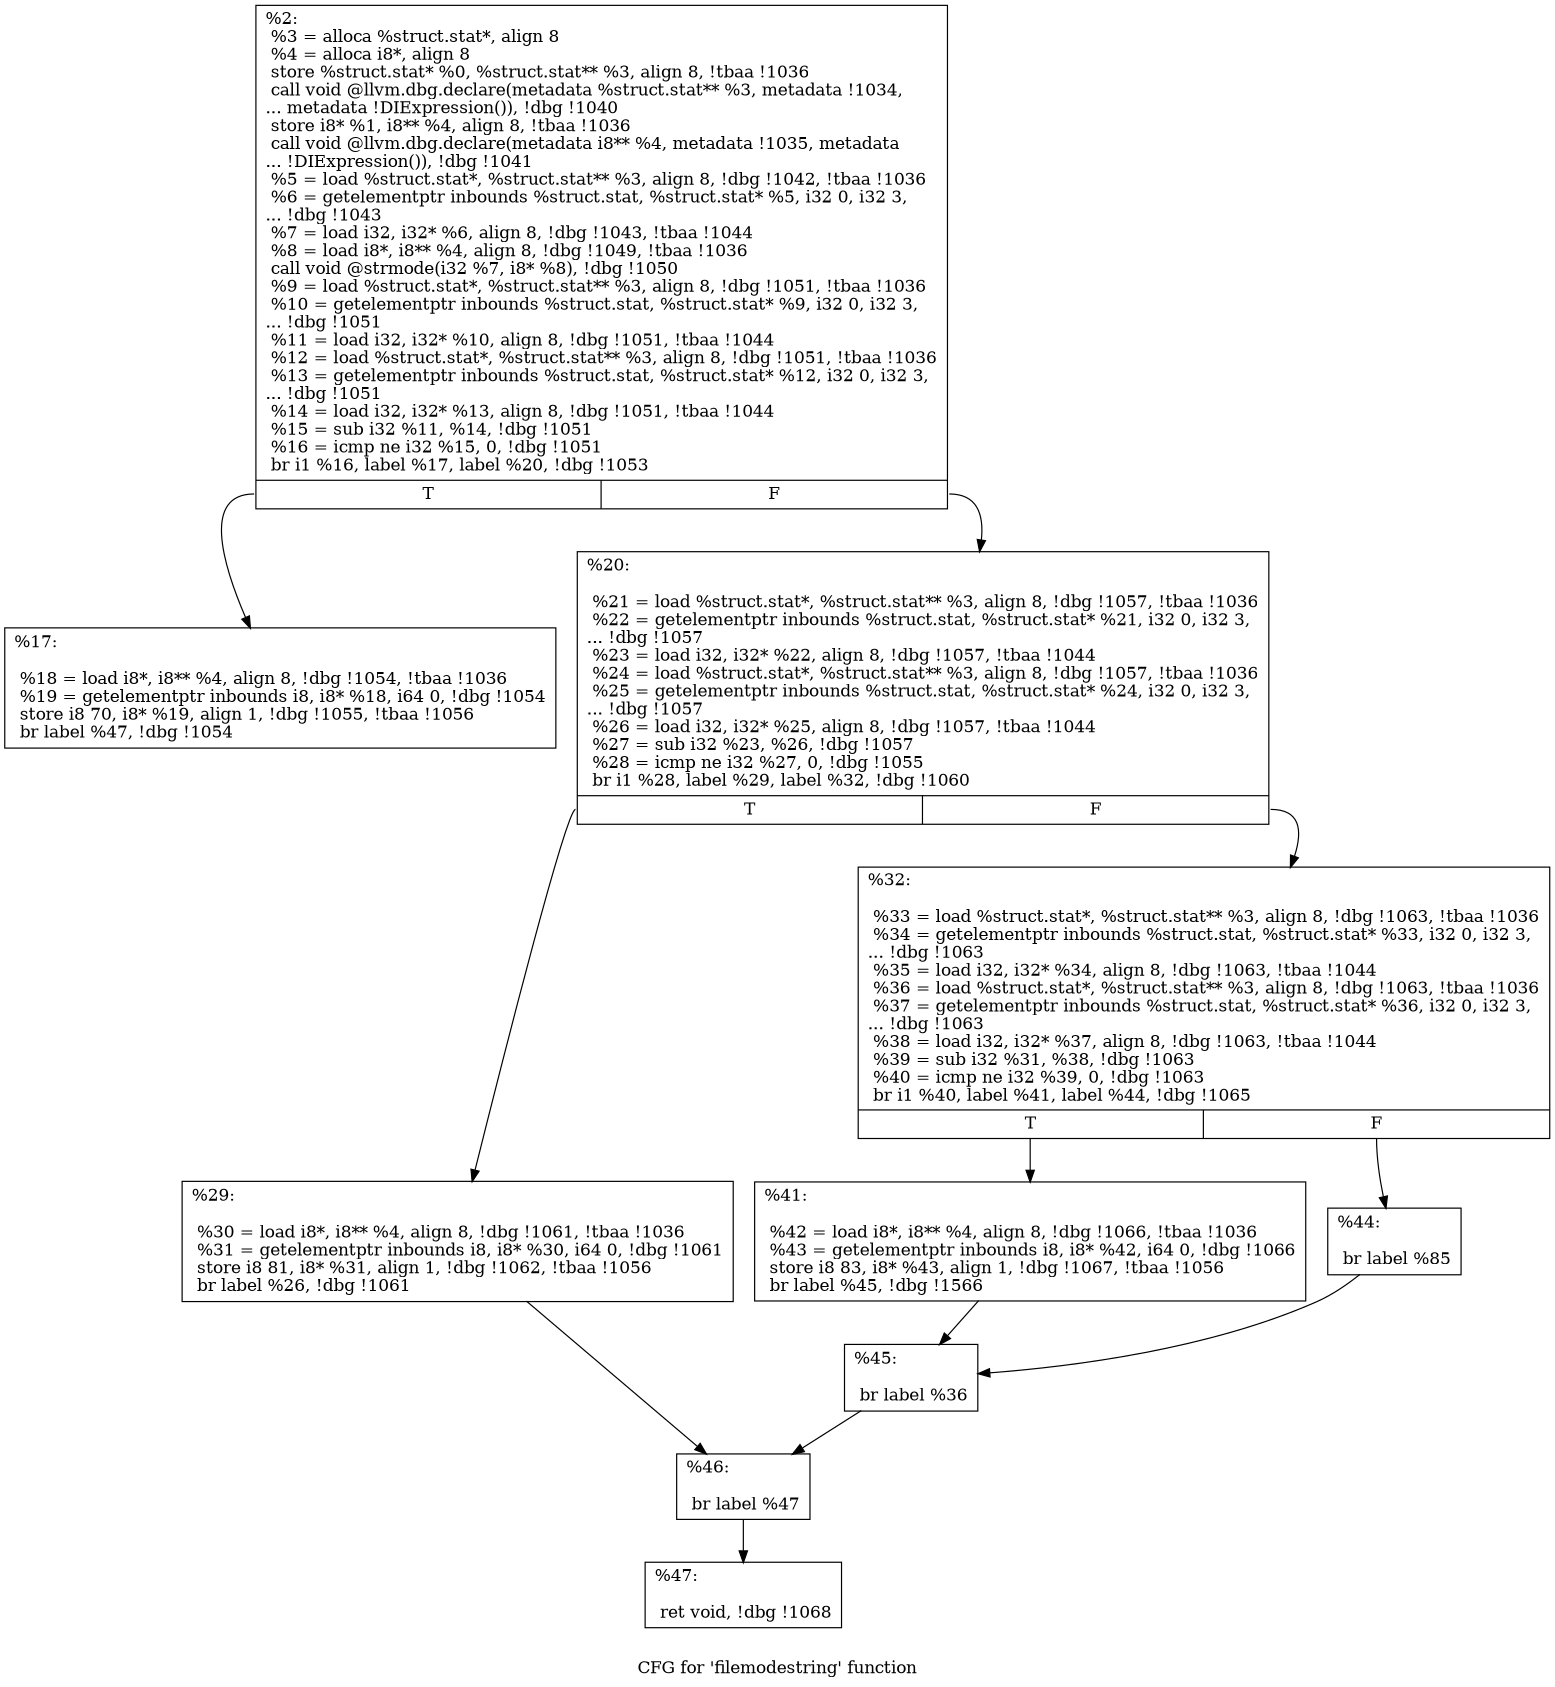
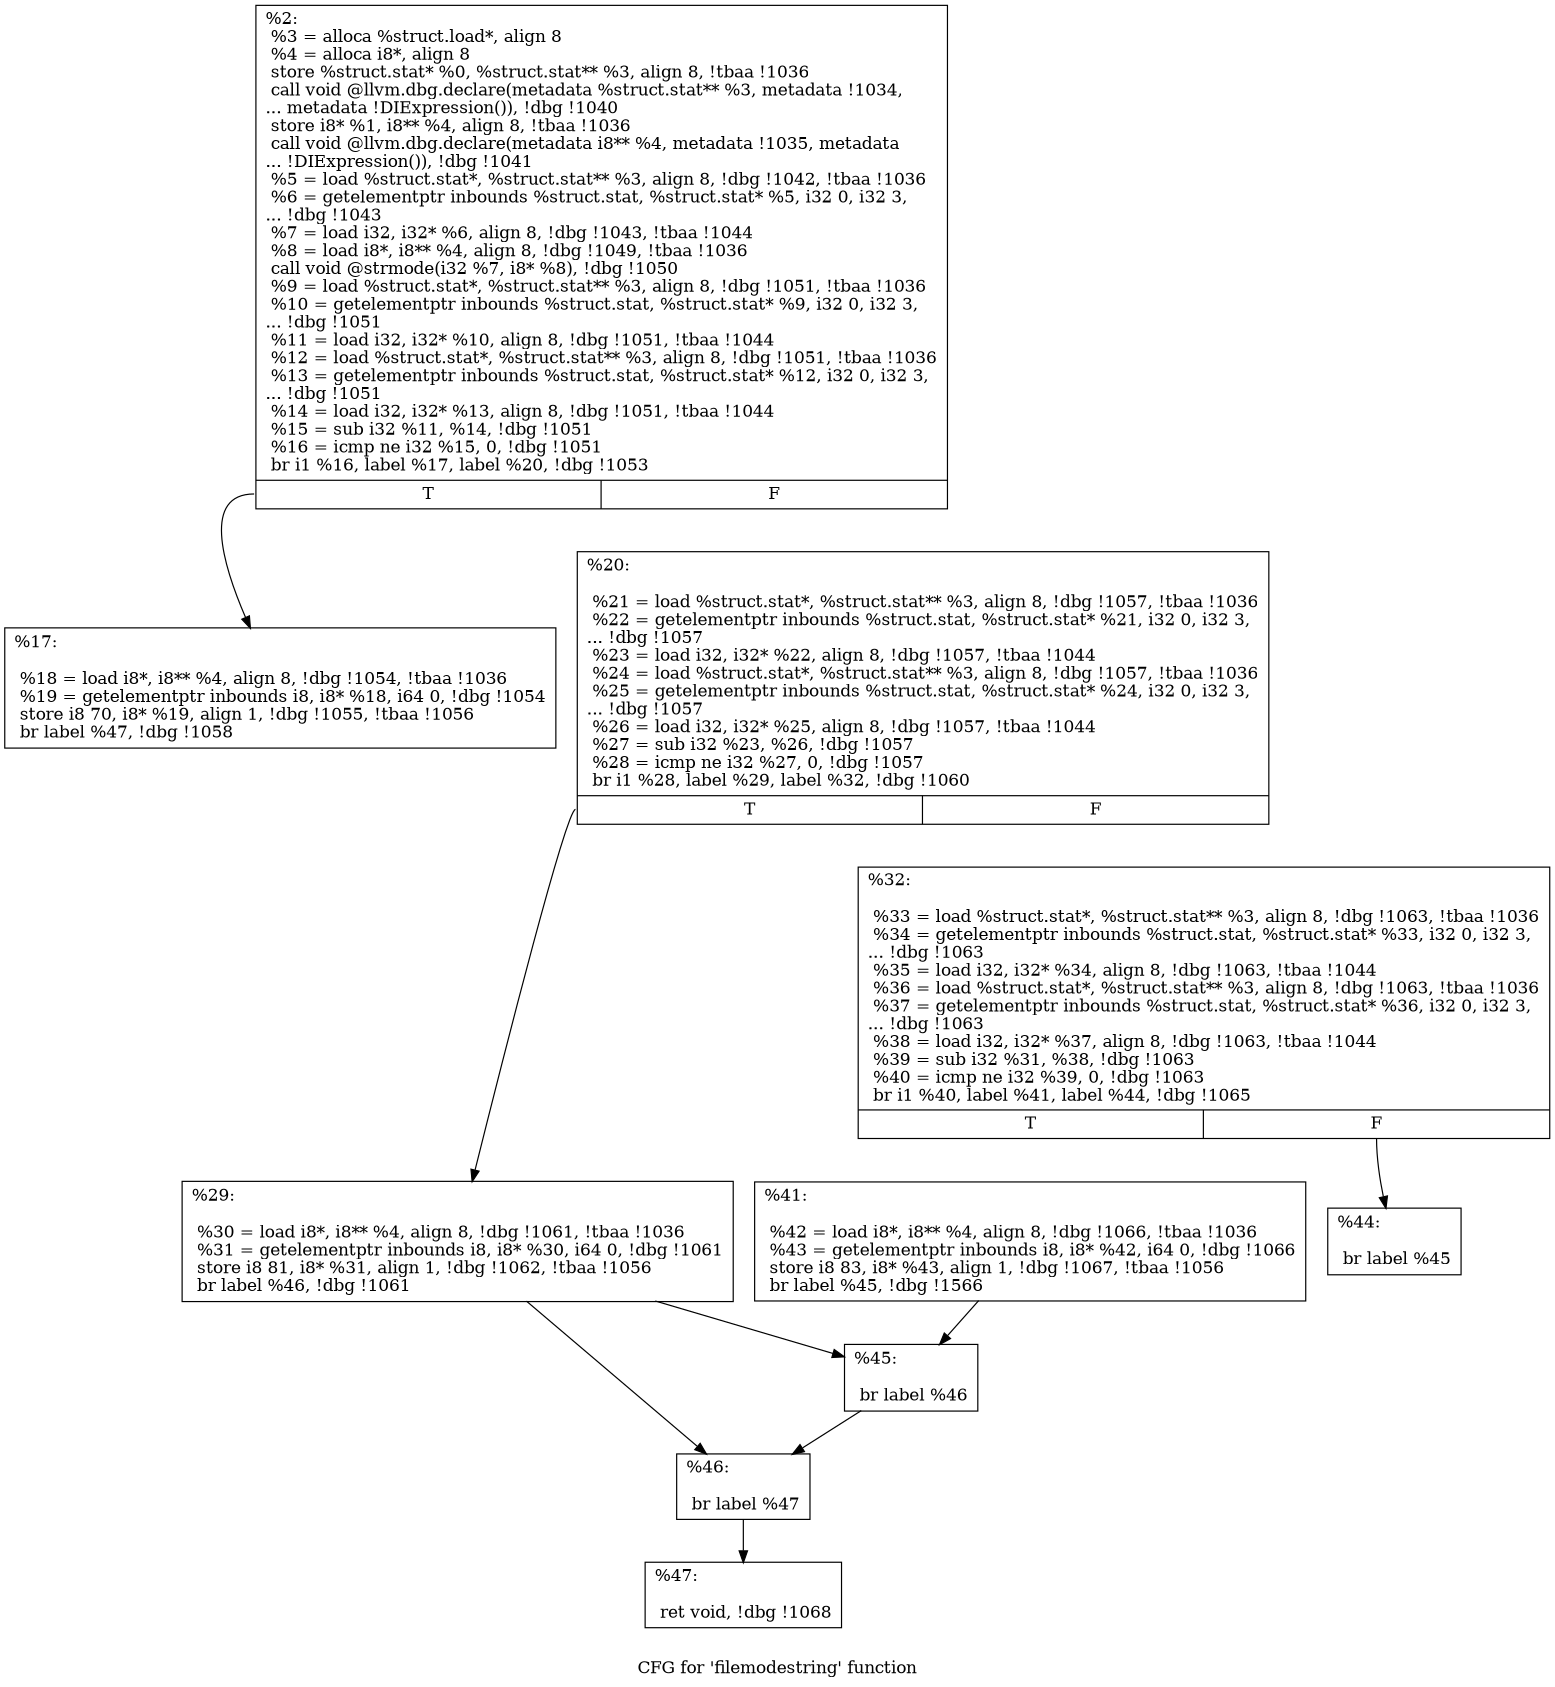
  digraph {
    label="CFG for 'filemodestring' function"
    node [shape=record]
-   n1 [label="{%2:\l  %3 = alloca %struct.stat*, align 8\l  %4 = alloca i8*, align 8\l  store %struct.stat* %0, %struct.stat** %3, align 8, !tbaa !1036\l  call void @llvm.dbg.declare(metadata %struct.stat** %3, metadata !1034,\l... metadata !DIExpression()), !dbg !1040\l  store i8* %1, i8** %4, align 8, !tbaa !1036\l  call void @llvm.dbg.declare(metadata i8** %4, metadata !1035, metadata\l... !DIExpression()), !dbg !1041\l  %5 = load %struct.stat*, %struct.stat** %3, align 8, !dbg !1042, !tbaa !1036\l  %6 = getelementptr inbounds %struct.stat, %struct.stat* %5, i32 0, i32 3,\l... !dbg !1043\l  %7 = load i32, i32* %6, align 8, !dbg !1043, !tbaa !1044\l  %8 = load i8*, i8** %4, align 8, !dbg !1049, !tbaa !1036\l  call void @strmode(i32 %7, i8* %8), !dbg !1050\l  %9 = load %struct.stat*, %struct.stat** %3, align 8, !dbg !1051, !tbaa !1036\l  %10 = getelementptr inbounds %struct.stat, %struct.stat* %9, i32 0, i32 3,\l... !dbg !1051\l  %11 = load i32, i32* %10, align 8, !dbg !1051, !tbaa !1044\l  %12 = load %struct.stat*, %struct.stat** %3, align 8, !dbg !1051, !tbaa !1036\l  %13 = getelementptr inbounds %struct.stat, %struct.stat* %12, i32 0, i32 3,\l... !dbg !1051\l  %14 = load i32, i32* %13, align 8, !dbg !1051, !tbaa !1044\l  %15 = sub i32 %11, %14, !dbg !1051\l  %16 = icmp ne i32 %15, 0, !dbg !1051\l  br i1 %16, label %17, label %20, !dbg !1053\l|{<s0>T|<s1>F}}"]
-   n2 [label="{%17:\l\l  %18 = load i8*, i8** %4, align 8, !dbg !1054, !tbaa !1036\l  %19 = getelementptr inbounds i8, i8* %18, i64 0, !dbg !1054\l  store i8 70, i8* %19, align 1, !dbg !1055, !tbaa !1056\l  br label %47, !dbg !1054\l}"]
-   n3 [label="{%20:\l\l  %21 = load %struct.stat*, %struct.stat** %3, align 8, !dbg !1057, !tbaa !1036\l  %22 = getelementptr inbounds %struct.stat, %struct.stat* %21, i32 0, i32 3,\l... !dbg !1057\l  %23 = load i32, i32* %22, align 8, !dbg !1057, !tbaa !1044\l  %24 = load %struct.stat*, %struct.stat** %3, align 8, !dbg !1057, !tbaa !1036\l  %25 = getelementptr inbounds %struct.stat, %struct.stat* %24, i32 0, i32 3,\l... !dbg !1057\l  %26 = load i32, i32* %25, align 8, !dbg !1057, !tbaa !1044\l  %27 = sub i32 %23, %26, !dbg !1057\l  %28 = icmp ne i32 %27, 0, !dbg !1055\l  br i1 %28, label %29, label %32, !dbg !1060\l|{<s0>T|<s1>F}}"]
-   n4 [label="{%29:\l\l  %30 = load i8*, i8** %4, align 8, !dbg !1061, !tbaa !1036\l  %31 = getelementptr inbounds i8, i8* %30, i64 0, !dbg !1061\l  store i8 81, i8* %31, align 1, !dbg !1062, !tbaa !1056\l  br label %26, !dbg !1061\l}"]
+   n1 [label="{%2:\l  %3 = alloca %struct.load*, align 8\l  %4 = alloca i8*, align 8\l  store %struct.stat* %0, %struct.stat** %3, align 8, !tbaa !1036\l  call void @llvm.dbg.declare(metadata %struct.stat** %3, metadata !1034,\l... metadata !DIExpression()), !dbg !1040\l  store i8* %1, i8** %4, align 8, !tbaa !1036\l  call void @llvm.dbg.declare(metadata i8** %4, metadata !1035, metadata\l... !DIExpression()), !dbg !1041\l  %5 = load %struct.stat*, %struct.stat** %3, align 8, !dbg !1042, !tbaa !1036\l  %6 = getelementptr inbounds %struct.stat, %struct.stat* %5, i32 0, i32 3,\l... !dbg !1043\l  %7 = load i32, i32* %6, align 8, !dbg !1043, !tbaa !1044\l  %8 = load i8*, i8** %4, align 8, !dbg !1049, !tbaa !1036\l  call void @strmode(i32 %7, i8* %8), !dbg !1050\l  %9 = load %struct.stat*, %struct.stat** %3, align 8, !dbg !1051, !tbaa !1036\l  %10 = getelementptr inbounds %struct.stat, %struct.stat* %9, i32 0, i32 3,\l... !dbg !1051\l  %11 = load i32, i32* %10, align 8, !dbg !1051, !tbaa !1044\l  %12 = load %struct.stat*, %struct.stat** %3, align 8, !dbg !1051, !tbaa !1036\l  %13 = getelementptr inbounds %struct.stat, %struct.stat* %12, i32 0, i32 3,\l... !dbg !1051\l  %14 = load i32, i32* %13, align 8, !dbg !1051, !tbaa !1044\l  %15 = sub i32 %11, %14, !dbg !1051\l  %16 = icmp ne i32 %15, 0, !dbg !1051\l  br i1 %16, label %17, label %20, !dbg !1053\l|{<s0>T|<s1>F}}"]
+   n2 [label="{%17:\l\l  %18 = load i8*, i8** %4, align 8, !dbg !1054, !tbaa !1036\l  %19 = getelementptr inbounds i8, i8* %18, i64 0, !dbg !1054\l  store i8 70, i8* %19, align 1, !dbg !1055, !tbaa !1056\l  br label %47, !dbg !1058\l}"]
+   n3 [label="{%20:\l\l  %21 = load %struct.stat*, %struct.stat** %3, align 8, !dbg !1057, !tbaa !1036\l  %22 = getelementptr inbounds %struct.stat, %struct.stat* %21, i32 0, i32 3,\l... !dbg !1057\l  %23 = load i32, i32* %22, align 8, !dbg !1057, !tbaa !1044\l  %24 = load %struct.stat*, %struct.stat** %3, align 8, !dbg !1057, !tbaa !1036\l  %25 = getelementptr inbounds %struct.stat, %struct.stat* %24, i32 0, i32 3,\l... !dbg !1057\l  %26 = load i32, i32* %25, align 8, !dbg !1057, !tbaa !1044\l  %27 = sub i32 %23, %26, !dbg !1057\l  %28 = icmp ne i32 %27, 0, !dbg !1057\l  br i1 %28, label %29, label %32, !dbg !1060\l|{<s0>T|<s1>F}}"]
+   n4 [label="{%29:\l\l  %30 = load i8*, i8** %4, align 8, !dbg !1061, !tbaa !1036\l  %31 = getelementptr inbounds i8, i8* %30, i64 0, !dbg !1061\l  store i8 81, i8* %31, align 1, !dbg !1062, !tbaa !1056\l  br label %46, !dbg !1061\l}"]
    n5 [label="{%32:\l\l  %33 = load %struct.stat*, %struct.stat** %3, align 8, !dbg !1063, !tbaa !1036\l  %34 = getelementptr inbounds %struct.stat, %struct.stat* %33, i32 0, i32 3,\l... !dbg !1063\l  %35 = load i32, i32* %34, align 8, !dbg !1063, !tbaa !1044\l  %36 = load %struct.stat*, %struct.stat** %3, align 8, !dbg !1063, !tbaa !1036\l  %37 = getelementptr inbounds %struct.stat, %struct.stat* %36, i32 0, i32 3,\l... !dbg !1063\l  %38 = load i32, i32* %37, align 8, !dbg !1063, !tbaa !1044\l  %39 = sub i32 %31, %38, !dbg !1063\l  %40 = icmp ne i32 %39, 0, !dbg !1063\l  br i1 %40, label %41, label %44, !dbg !1065\l|{<s0>T|<s1>F}}"]
    n6 [label="{%47:\l\l  ret void, !dbg !1068\l}"]
    n7 [label="{%46:\l\l  br label %47\l}"]
    n8 [label="{%41:\l\l  %42 = load i8*, i8** %4, align 8, !dbg !1066, !tbaa !1036\l  %43 = getelementptr inbounds i8, i8* %42, i64 0, !dbg !1066\l  store i8 83, i8* %43, align 1, !dbg !1067, !tbaa !1056\l  br label %45, !dbg !1566\l}"]
-   n9 [label="{%44:\l\l  br label %85\l}"]
-   n10 [label="{%45:\l\l  br label %36\l}"]
+   n9 [label="{%44:\l\l  br label %45\l}"]
+   n10 [label="{%45:\l\l  br label %46\l}"]
    n1 -> n2 [tailport=s0]
-   n1 -> n3 [tailport=s1]
    n3 -> n4 [tailport=s0]
-   n3 -> n5 [tailport=s1]
    n4 -> n7
-   n5 -> n8 [tailport=s0]
    n5 -> n9 [tailport=s1]
    n7 -> n6
    n8 -> n10
-   n9 -> n10
+   n4 -> n10
    n10 -> n7
  }
